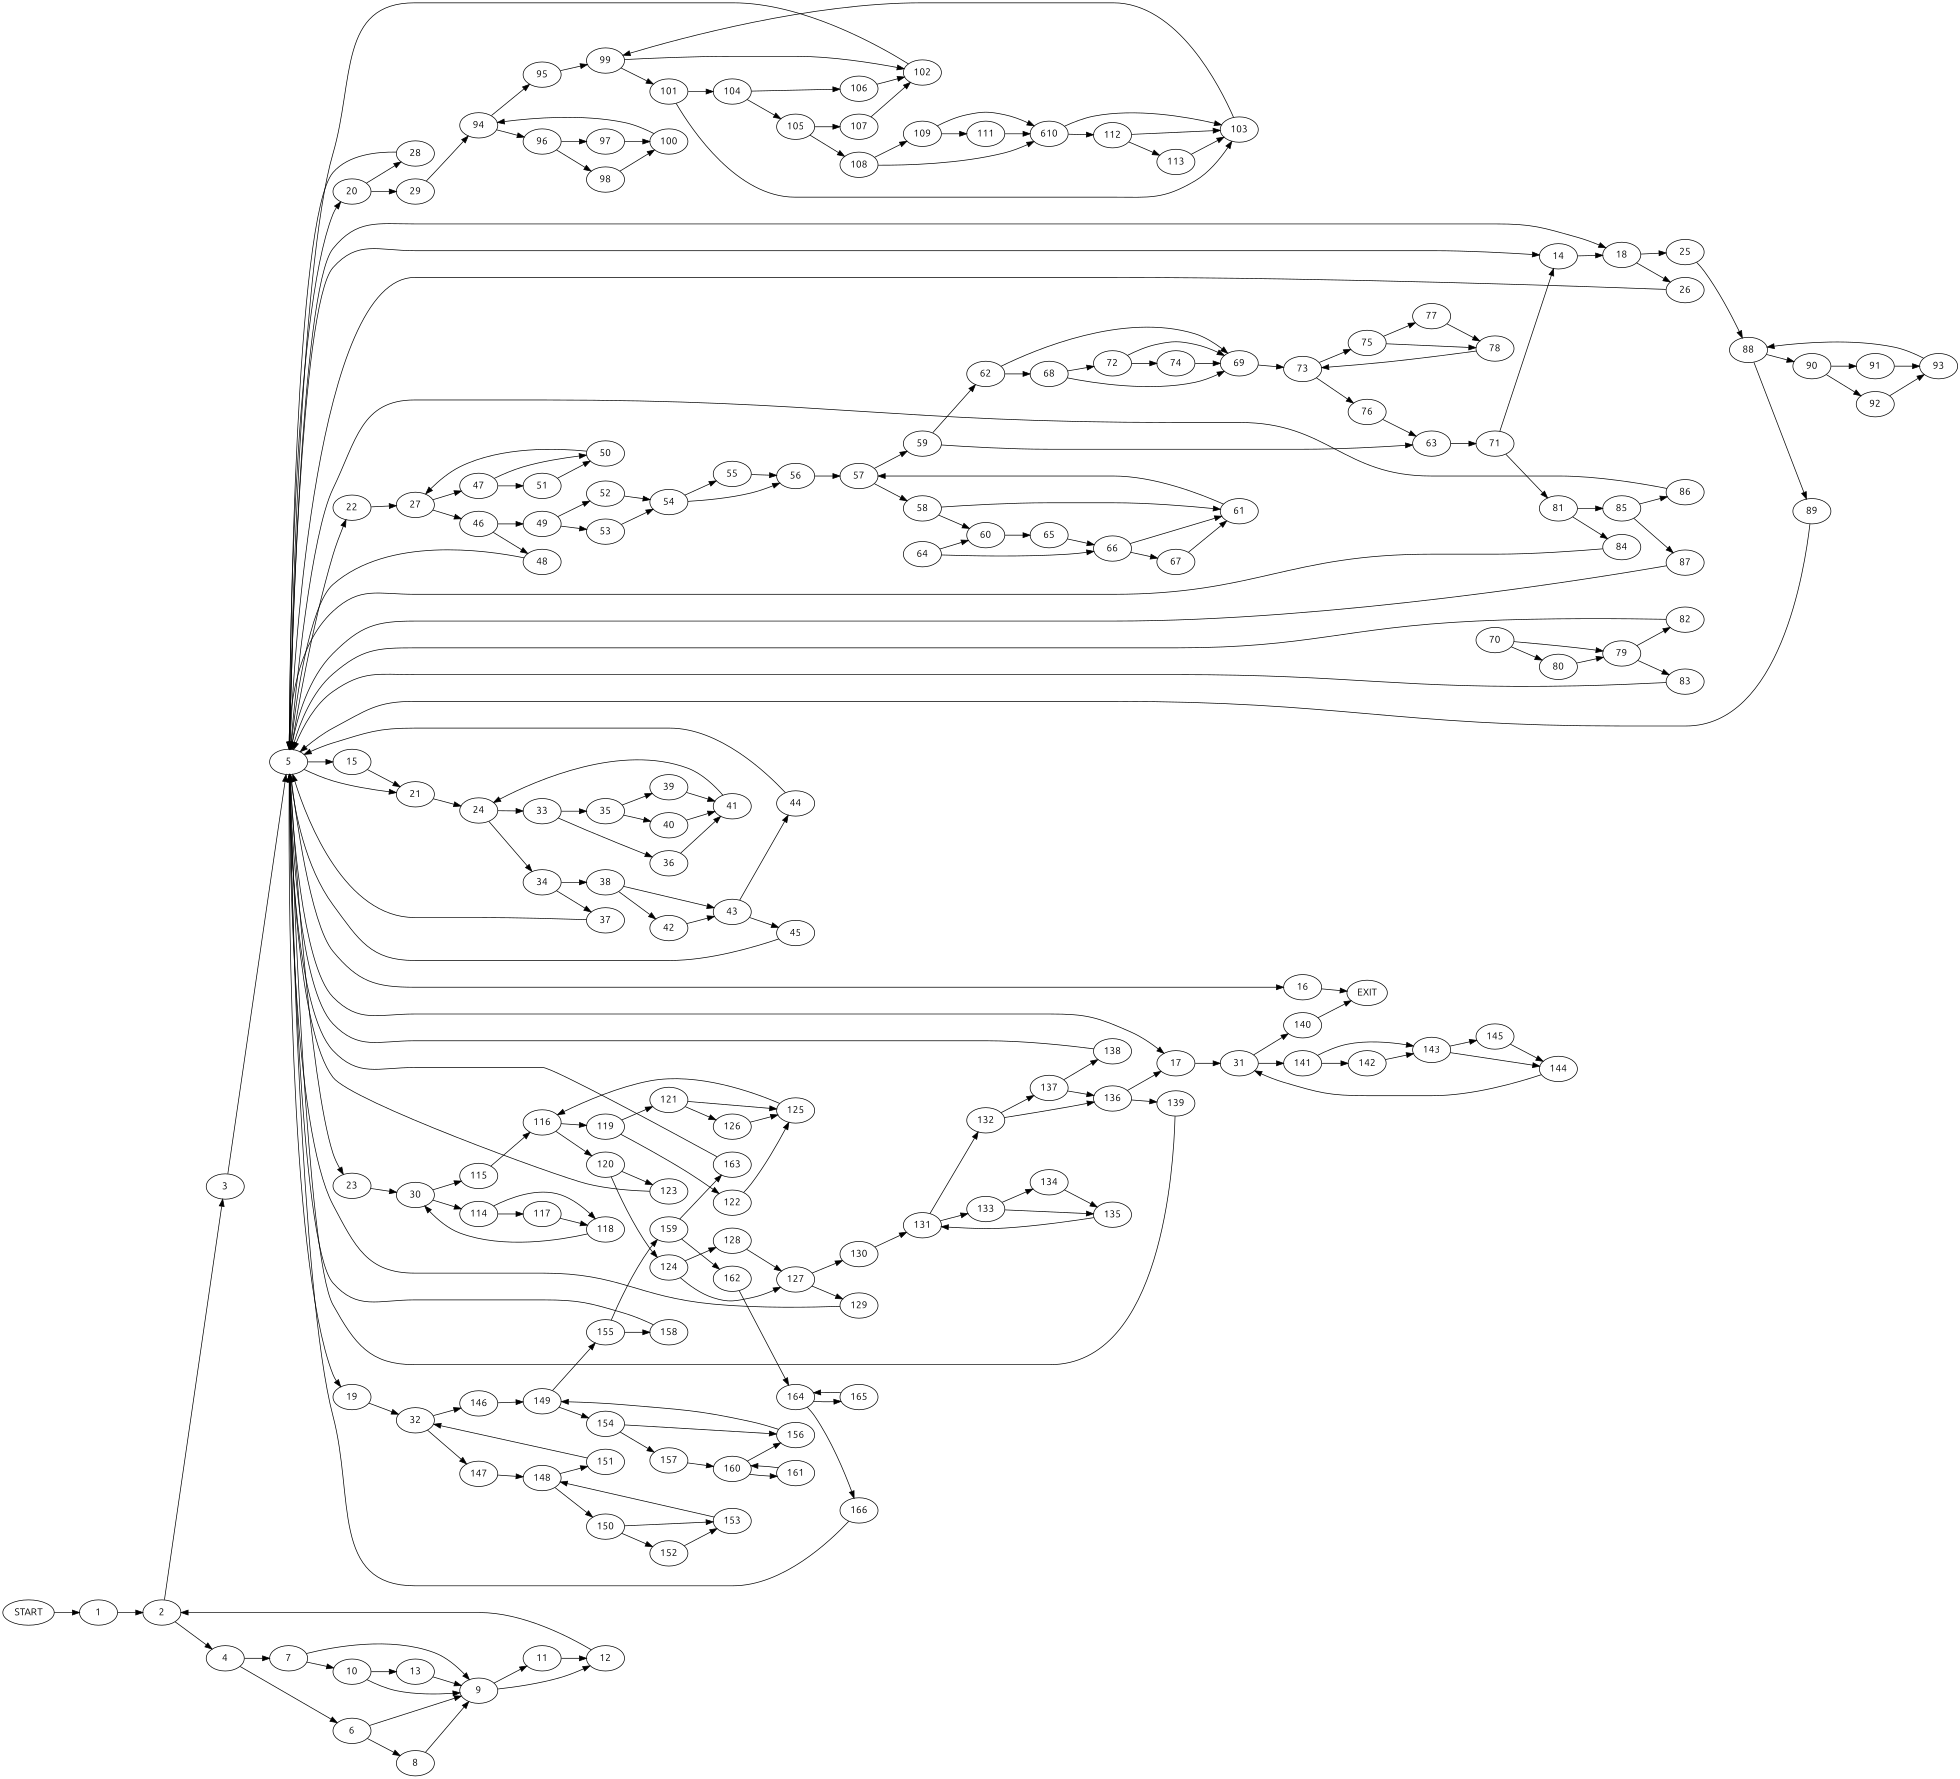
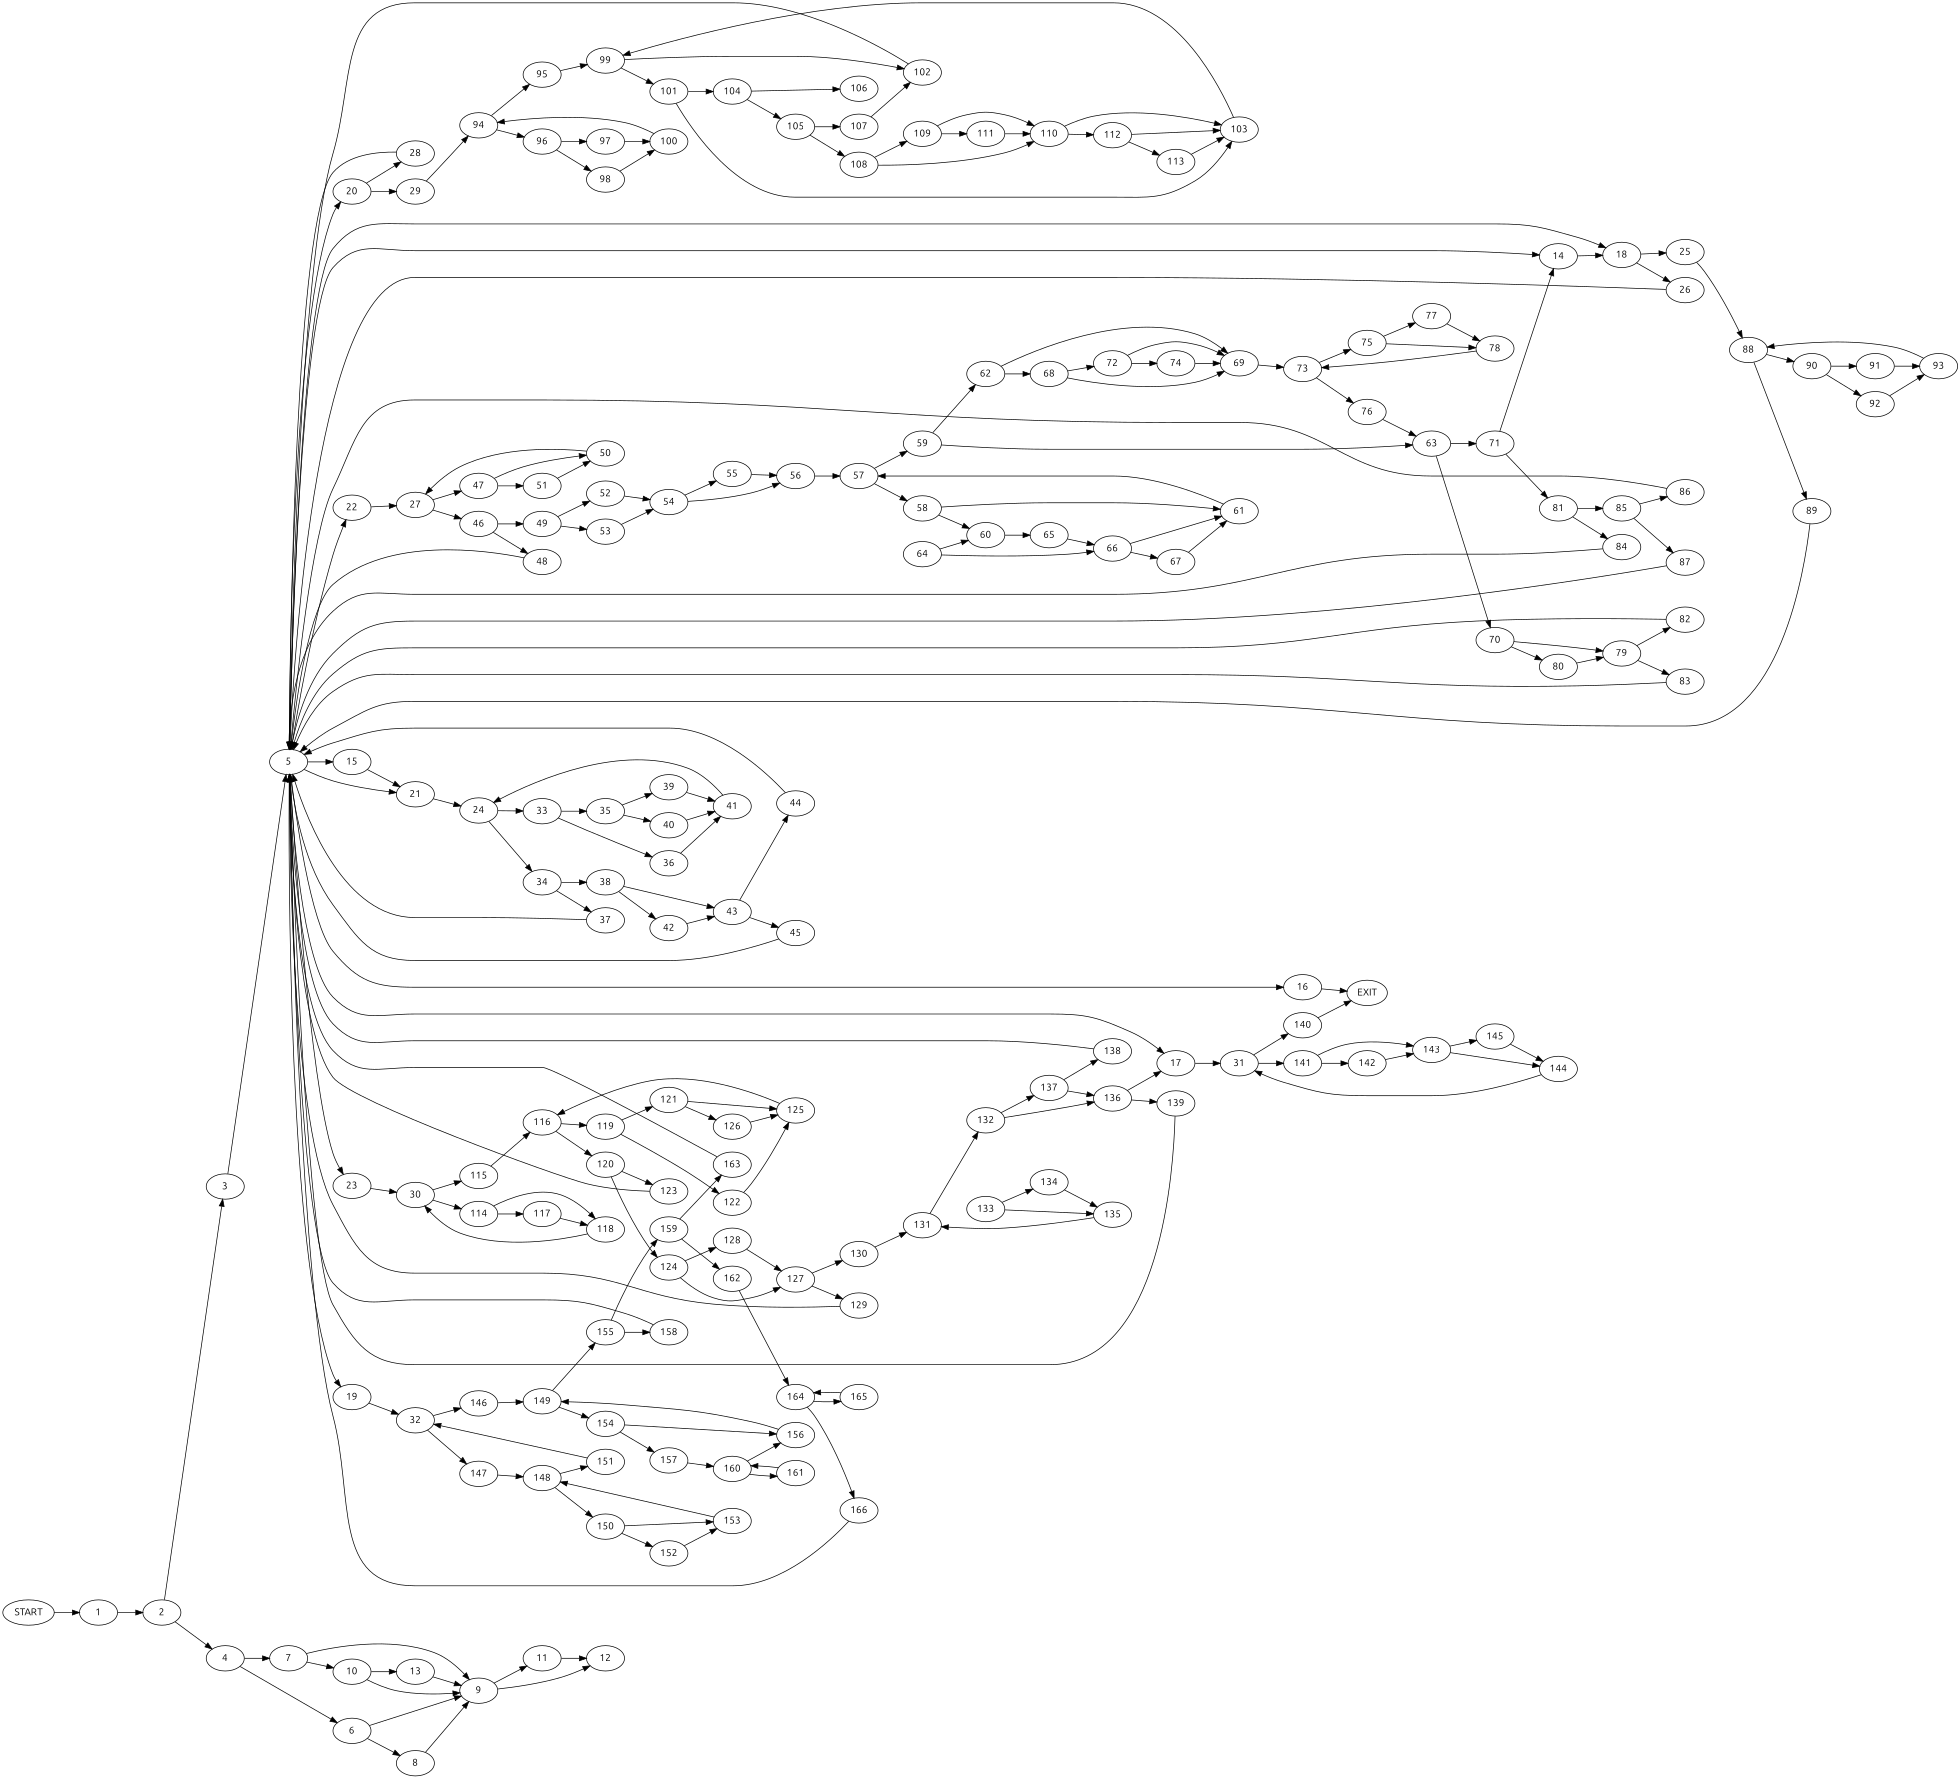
  digraph {
    fontname=Ubuntu
    rankdir=LR
    node [fontname=Ubuntu]
    edge [fontname=Ubuntu]
    n1 [label=START]
    1
    2
    n4 [label=EXIT]
    3
    4
    5
    6
    7
    14
    15
    16
    17
    18
    19
    20
    21
    22
    23
    8
    9
    10
    31
    25
    26
    32
    28
    29
    24
    27
    30
    11
    12
    13
    140
    141
    88
    146
    147
    94
    33
    34
    46
    47
    114
    115
    35
    36
    37
    38
    89
    90
    48
    49
    50
    51
    95
    96
    117
    118
    116
    142
    143
    149
    148
    39
    40
    41
    42
    43
    44
    45
    52
    53
    54
    55
    56
    57
    58
    59
    60
    61
    62
    63
    65
    68
    69
    70
    71
    64
    66
    72
    73
    79
    80
    81
    67
    74
    75
    76
    82
    83
    84
    85
    77
    78
    86
    87
    91
    92
    93
    99
    97
    98
    101
    102
    100
    103
    104
    105
    106
    107
    108
    109
-   110 [label=610]
+   110
    111
    112
    113
    119
    120
    121
    122
    123
    124
    125
    126
    127
    128
    129
    130
    131
    132
    133
    136
    137
    134
    135
    139
    138
    144
    145
    154
    155
    150
    151
    152
    153
    156
    157
    158
    159
    160
    162
    163
    161
    164
    165
    166
    n1 -> 1
    1 -> 2
    2 -> 3
    2 -> 4
    3 -> 5
    4 -> 6
    4 -> 7
    5 -> 14
    5 -> 15
    5 -> 16
    5 -> 17
    5 -> 18
    5 -> 19
    5 -> 20
    5 -> 21
    5 -> 22
    5 -> 23
    6 -> 8
    6 -> 9
    7 -> 9
    7 -> 10
    14 -> 18
    15 -> 21
    16 -> n4
    17 -> 31
    18 -> 25
    18 -> 26
    19 -> 32
    20 -> 28
    20 -> 29
    21 -> 24
    22 -> 27
    23 -> 30
    8 -> 9
    9 -> 11
    9 -> 12
    10 -> 9
    10 -> 13
    31 -> 140
    31 -> 141
    25 -> 88
    26 -> 5
    32 -> 146
    32 -> 147
    28 -> 5
    29 -> 94
    24 -> 33
    24 -> 34
    27 -> 46
    27 -> 47
    30 -> 114
    30 -> 115
    11 -> 12
-   12 -> 2
    13 -> 9
    140 -> n4
    141 -> 142
    141 -> 143
    88 -> 89
    88 -> 90
    146 -> 149
    147 -> 148
    94 -> 95
    94 -> 96
    33 -> 35
    33 -> 36
    34 -> 37
    34 -> 38
    46 -> 48
    46 -> 49
    47 -> 50
    47 -> 51
    114 -> 117
    114 -> 118
    115 -> 116
    35 -> 39
    35 -> 40
    36 -> 41
    37 -> 5
    38 -> 42
    38 -> 43
    89 -> 5
    90 -> 91
    90 -> 92
    48 -> 5
    49 -> 52
    49 -> 53
    50 -> 27
    51 -> 50
    95 -> 99
    96 -> 97
    96 -> 98
    117 -> 118
    118 -> 30
    116 -> 119
    116 -> 120
    142 -> 143
    143 -> 144
    143 -> 145
    149 -> 154
    149 -> 155
    148 -> 150
    148 -> 151
    39 -> 41
    40 -> 41
    41 -> 24
    42 -> 43
    43 -> 44
    43 -> 45
    44 -> 5
    45 -> 5
    52 -> 54
    53 -> 54
    54 -> 55
    54 -> 56
    55 -> 56
    56 -> 57
    57 -> 58
    57 -> 59
    58 -> 60
    58 -> 61
    59 -> 62
    59 -> 63
    60 -> 65
    61 -> 57
    62 -> 68
    62 -> 69
+   63 -> 70
    63 -> 71
    65 -> 66
    68 -> 69
    68 -> 72
    69 -> 73
    70 -> 79
    70 -> 80
    71 -> 14
    71 -> 81
    64 -> 60
    64 -> 66
    66 -> 61
    66 -> 67
    72 -> 69
    72 -> 74
    73 -> 75
    73 -> 76
    79 -> 82
    79 -> 83
    80 -> 79
    81 -> 84
    81 -> 85
    67 -> 61
    74 -> 69
    75 -> 77
    75 -> 78
    76 -> 63
    82 -> 5
    83 -> 5
    84 -> 5
    85 -> 86
    85 -> 87
    77 -> 78
    78 -> 73
    86 -> 5
    87 -> 5
    91 -> 93
    92 -> 93
    93 -> 88
    99 -> 101
    99 -> 102
    97 -> 100
    98 -> 100
    101 -> 103
    101 -> 104
    102 -> 5
    100 -> 94
    103 -> 99
    104 -> 105
    104 -> 106
    105 -> 107
    105 -> 108
-   106 -> 102
    107 -> 102
    108 -> 109
    108 -> 110
    109 -> 110
    109 -> 111
    110 -> 103
    110 -> 112
    111 -> 110
    112 -> 103
    112 -> 113
    113 -> 103
    119 -> 121
    119 -> 122
    120 -> 123
    120 -> 124
    121 -> 125
    121 -> 126
    122 -> 125
    123 -> 5
    124 -> 127
    124 -> 128
    125 -> 116
    126 -> 125
    127 -> 129
    127 -> 130
    128 -> 127
    129 -> 5
    130 -> 131
    131 -> 132
-   131 -> 133
    132 -> 136
    132 -> 137
    133 -> 134
    133 -> 135
    136 -> 17
    136 -> 139
    137 -> 136
    137 -> 138
    134 -> 135
    135 -> 131
    139 -> 5
    138 -> 5
    144 -> 31
    145 -> 144
    154 -> 156
    154 -> 157
    155 -> 158
    155 -> 159
    150 -> 152
    150 -> 153
    151 -> 32
    152 -> 153
    153 -> 148
    156 -> 149
    157 -> 160
    158 -> 5
    159 -> 162
    159 -> 163
    160 -> 156
    160 -> 161
    162 -> 164
    163 -> 5
    161 -> 160
    164 -> 165
    164 -> 166
    165 -> 164
    166 -> 5
  }
